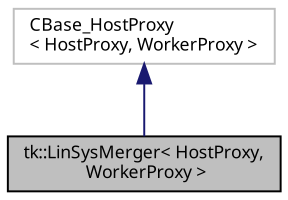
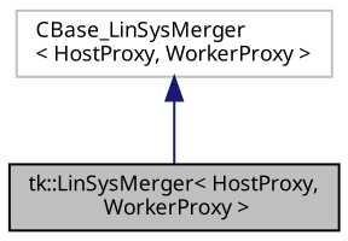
  digraph {
    node [fontname="sans-serif" fontsize=9 shape=record]
    n1 [color=black fillcolor=grey75 fontcolor=black height=0.2 label="tk::LinSysMerger\< HostProxy,\l WorkerProxy \>" style=filled width=0.4]
-   n2 [color=grey75 height=0.2 label="CBase_HostProxy\l\< HostProxy, WorkerProxy \>" width=0.4]
+   n2 [color=grey75 height=0.2 label="CBase_LinSysMerger\l\< HostProxy, WorkerProxy \>" width=0.4]
    n2 -> n1 [color=midnightblue dir=back fontname="sans-serif" fontsize=9 labelfontname="sans-serif" labelfontsize=9 style=solid]
  }
